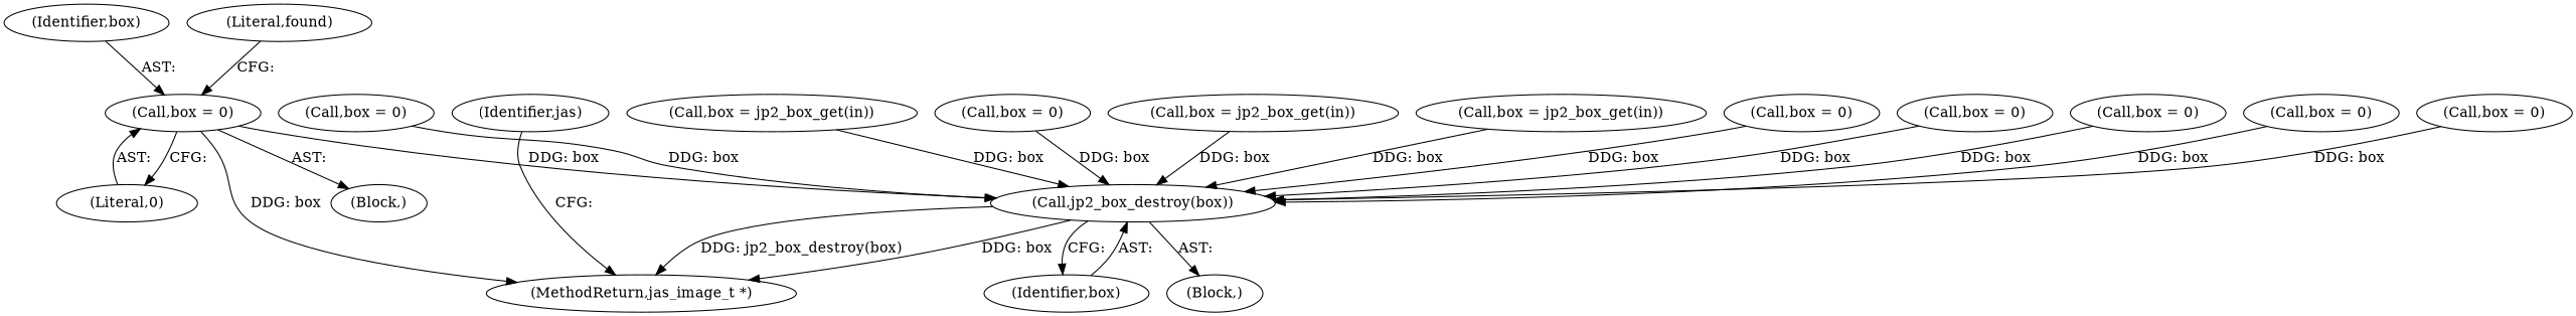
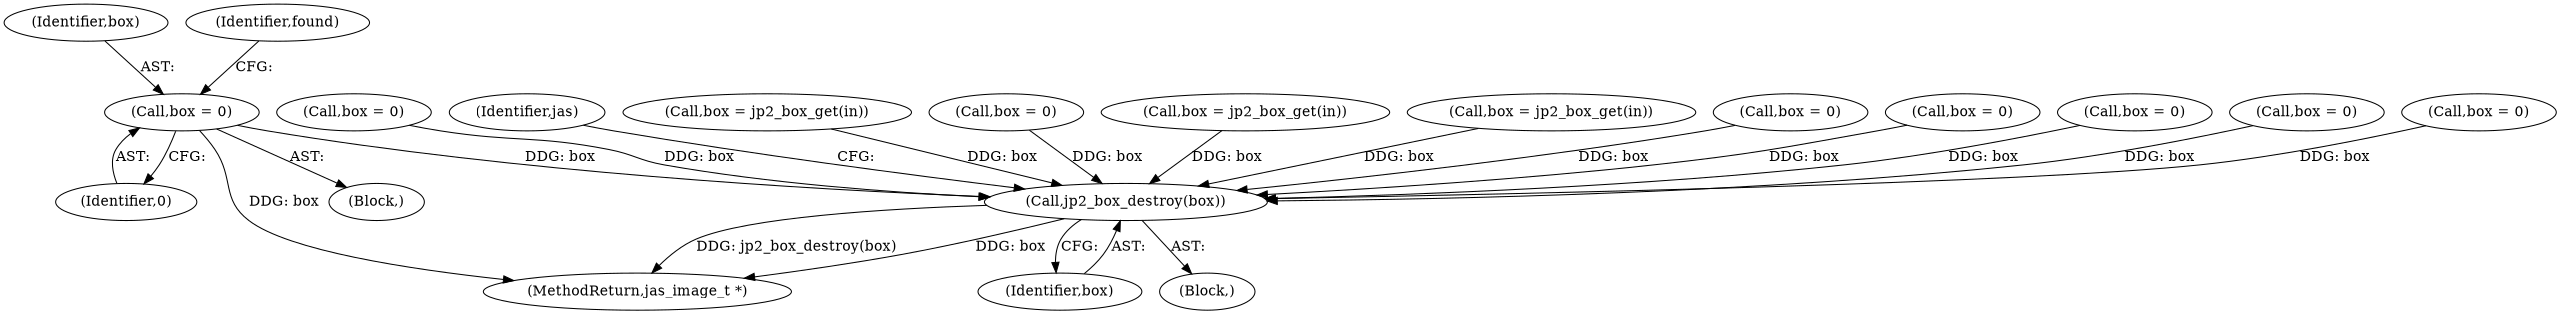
  digraph {
    n1 [label="(Call,box = 0)"]
    n2 [label="(Call,jp2_box_destroy(box))"]
-   n3 [label="(Literal,0)"]
+   n3 [label="(Identifier,0)"]
    n4 [label="(Block,)"]
    n5 [label="(MethodReturn,jas_image_t *)"]
    n6 [label="(Identifier,box)"]
    n7 [label="(Block,)"]
    n8 [label="(Call,box = 0)"]
    n9 [label="(Identifier,box)"]
    n10 [label="(Identifier,jas)"]
    n11 [label="(Call,box = 0)"]
    n12 [label="(Call,box = jp2_box_get(in))"]
    n13 [label="(Call,box = 0)"]
    n14 [label="(Call,box = jp2_box_get(in))"]
    n15 [label="(Call,box = jp2_box_get(in))"]
    n16 [label="(Call,box = 0)"]
    n17 [label="(Call,box = 0)"]
-   n18 [label="(Literal,found)"]
+   n18 [label="(Identifier,found)"]
    n19 [label="(Call,box = 0)"]
    n20 [label="(Call,box = 0)"]
    n1 -> n2 [label="DDG: box"]
    n1 -> n3 [label="CFG: "]
    n1 -> n4 [label="AST: "]
    n1 -> n5 [label="DDG: box"]
    n2 -> n5 [label="DDG: box"]
    n2 -> n5 [label="DDG: jp2_box_destroy(box)"]
    n2 -> n6 [label="CFG: "]
    n2 -> n7 [label="AST: "]
    n3 -> n1 [label="AST: "]
    n6 -> n2 [label="AST: "]
    n8 -> n2 [label="DDG: box"]
    n9 -> n1 [label="AST: "]
-   n10 -> n5 [label="CFG: "]
+   n10 -> n2 [label="CFG: "]
    n11 -> n2 [label="DDG: box"]
    n12 -> n2 [label="DDG: box"]
    n13 -> n2 [label="DDG: box"]
    n14 -> n2 [label="DDG: box"]
    n15 -> n2 [label="DDG: box"]
    n16 -> n2 [label="DDG: box"]
    n17 -> n2 [label="DDG: box"]
    n18 -> n1 [label="CFG: "]
    n19 -> n2 [label="DDG: box"]
    n20 -> n2 [label="DDG: box"]
  }
